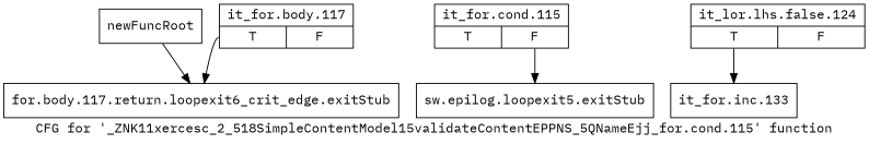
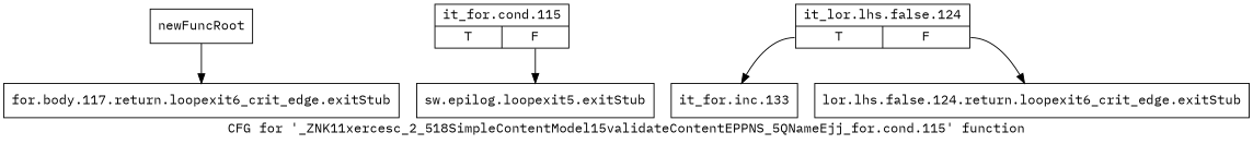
  digraph {
    fontname="IBM Plex Mono"
    label="CFG for '_ZNK11xercesc_2_518SimpleContentModel15validateContentEPPNS_5QNameEjj_for.cond.115' function"
    node [fontname="IBM Plex Mono" shape=record]
    edge [fontname="IBM Plex Mono" tailport=s1]
    n1 [label="{newFuncRoot}"]
    n2 [label="{for.body.117.return.loopexit6_crit_edge.exitStub}"]
    n3 [label="{it_for.cond.115|{<s0>T|<s1>F}}"]
    n4 [label="{sw.epilog.loopexit5.exitStub}"]
-   n5 [label="{it_for.body.117|{<s0>T|<s1>F}}"]
+   n6 [label="{lor.lhs.false.124.return.loopexit6_crit_edge.exitStub}"]
    n7 [label="{it_lor.lhs.false.124|{<s0>T|<s1>F}}"]
    n8 [label="{it_for.inc.133}"]
    n1 -> n2
    n3 -> n4
-   n5 -> n2 [tailport=s0]
+   n7 -> n6
    n7 -> n8 [tailport=s0]
  }
